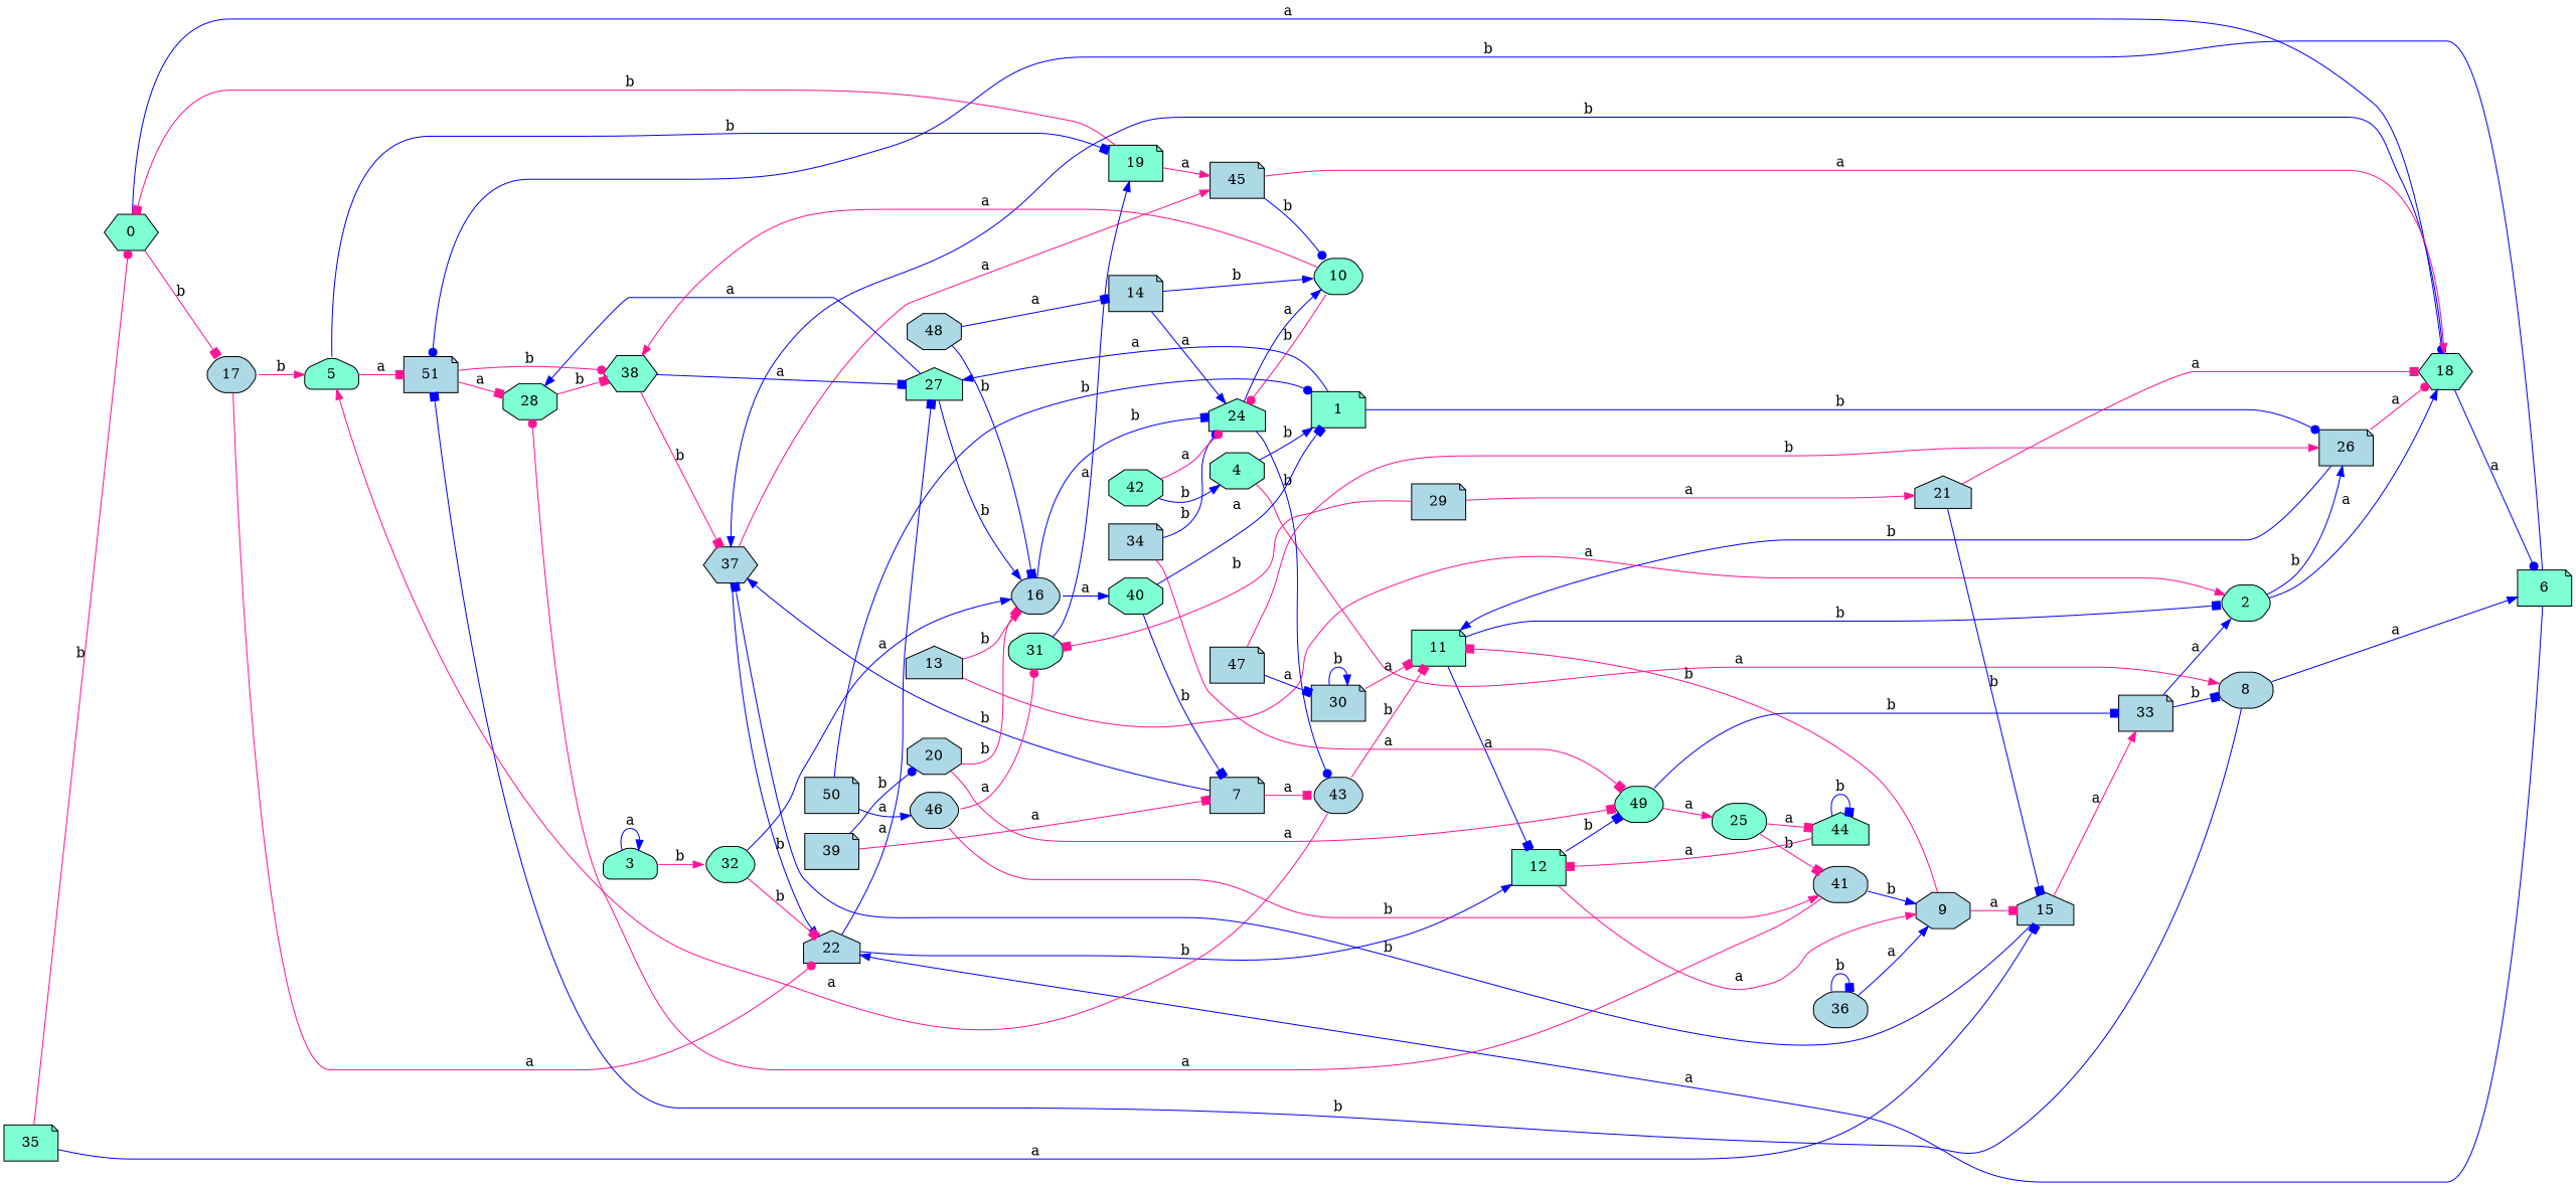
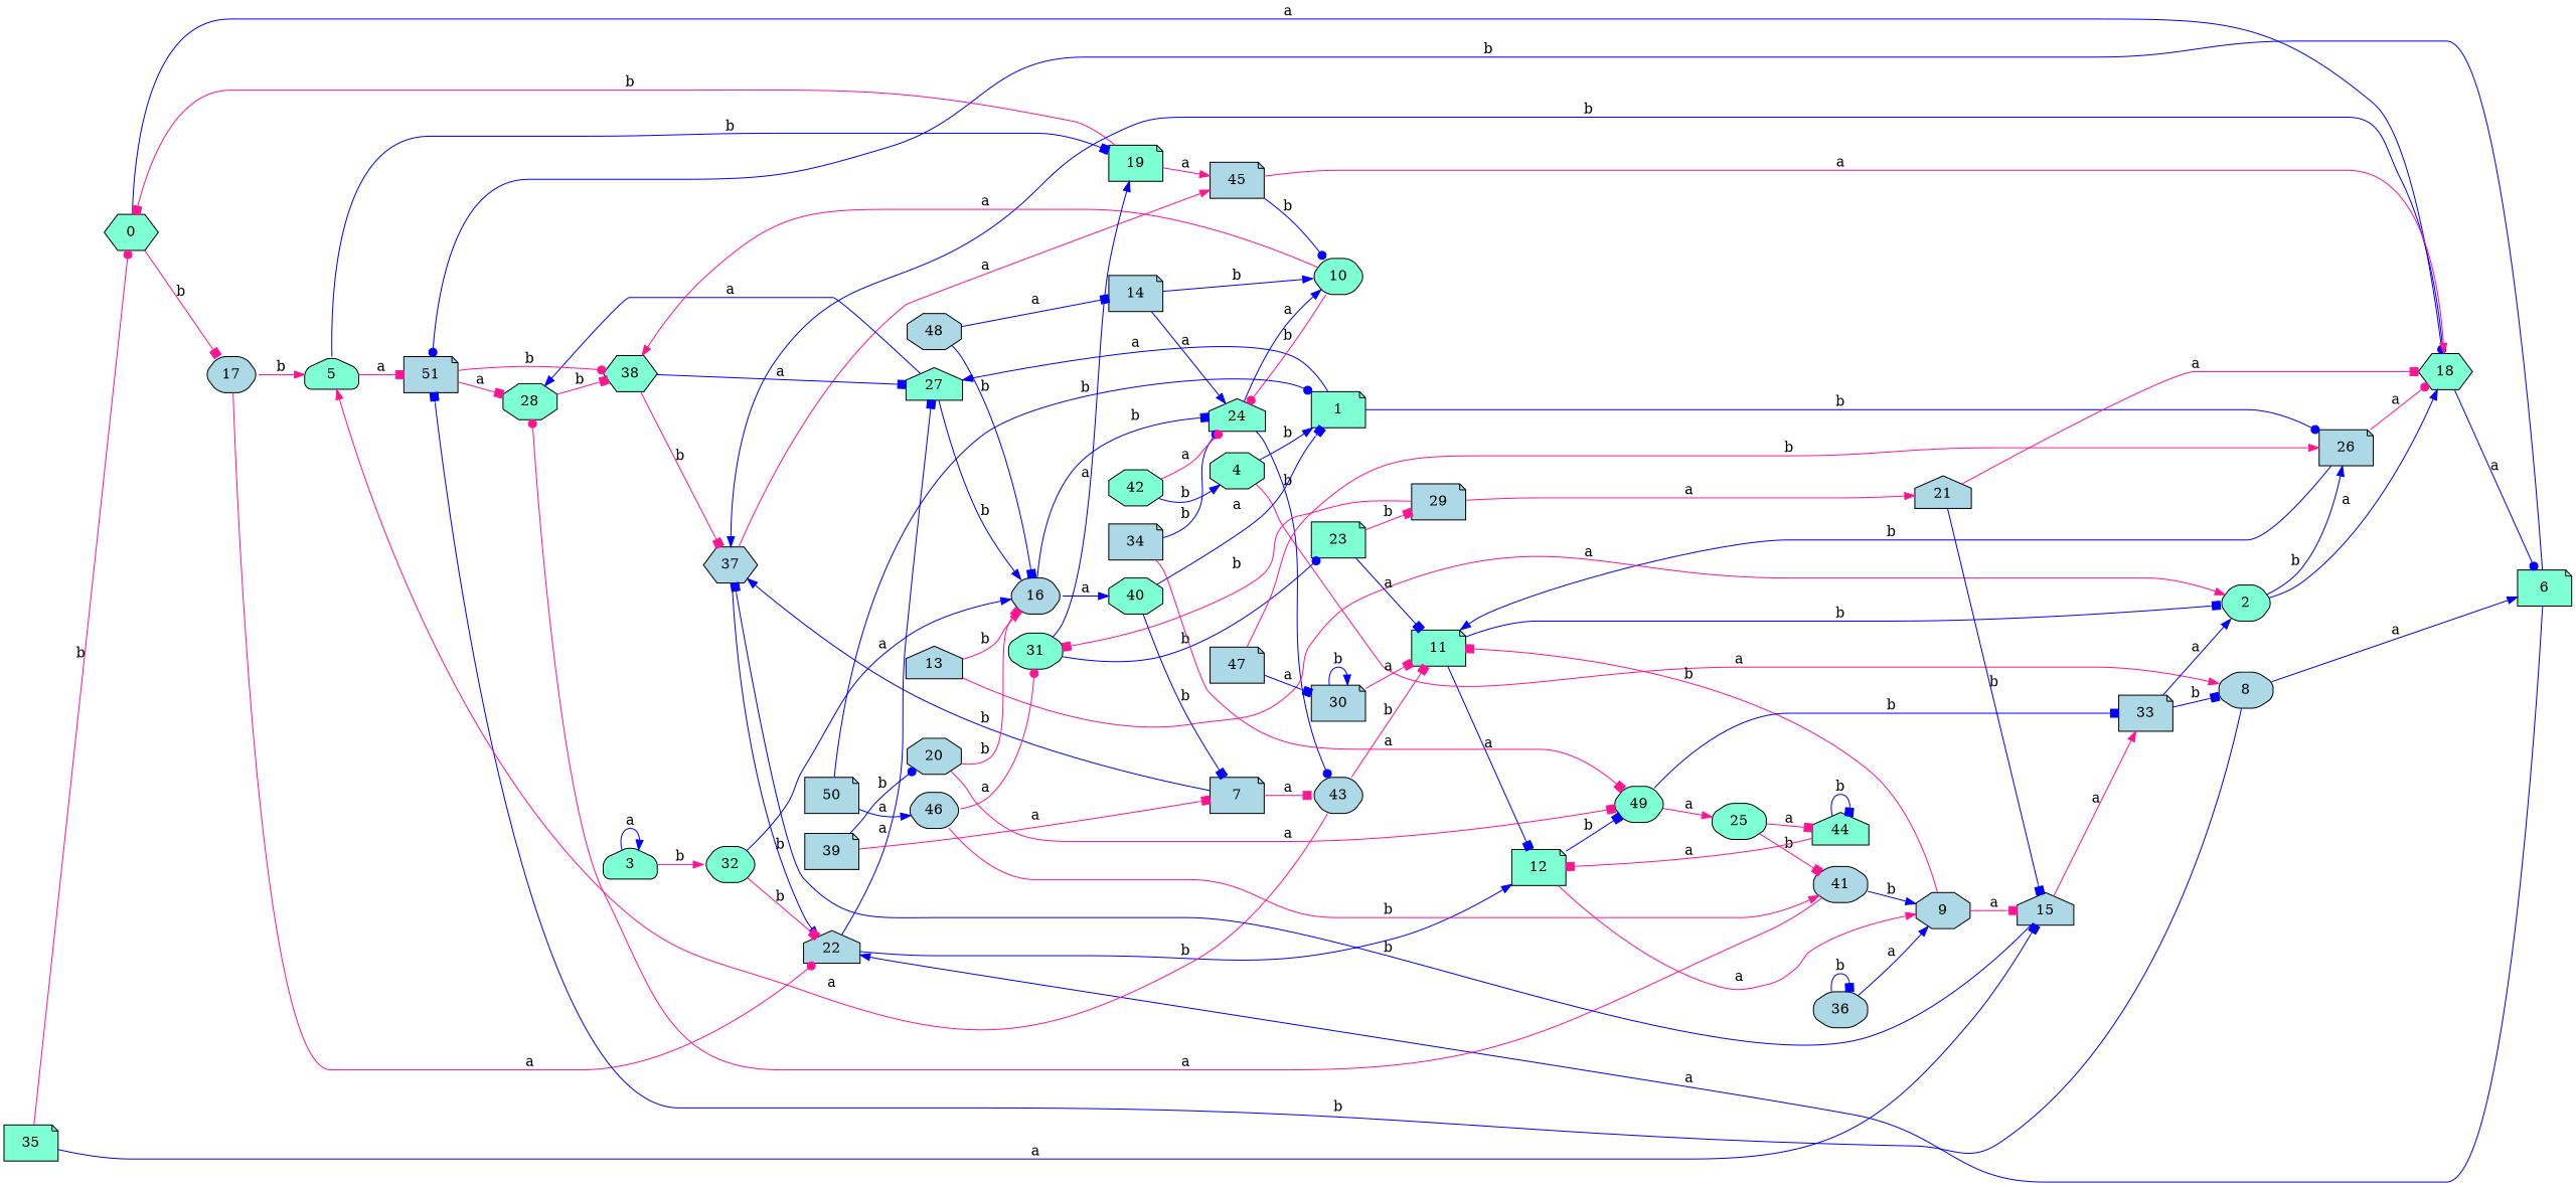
  digraph {
    rankdir=LR
    node [color=black fillcolor=lightblue shape=note style=filled]
    edge [arrowhead=box color=blue]
    n1 [fillcolor=aquamarine label=0 shape=hexagon]
    n2 [label=17 shape=hexagon style="rounded,filled"]
    n3 [fillcolor=aquamarine label=18 shape=hexagon]
    n4 [fillcolor=aquamarine label=5 shape=house style="rounded,filled"]
    n5 [label=22 shape=house]
    n6 [fillcolor=aquamarine label=6]
    n7 [label=37 shape=hexagon]
    n8 [fillcolor=aquamarine label=1]
    n9 [label=26]
    n10 [fillcolor=aquamarine label=27 shape=house]
    n11 [fillcolor=aquamarine label=11]
    n12 [label=16 shape=hexagon style="rounded,filled"]
    n13 [fillcolor=aquamarine label=28 shape=octagon]
    n14 [fillcolor=aquamarine label=2 shape=hexagon style="rounded,filled"]
    n15 [fillcolor=aquamarine label=3 shape=house style="rounded,filled"]
    n16 [fillcolor=aquamarine label=32 shape=hexagon style="rounded,filled"]
    n17 [fillcolor=aquamarine label=4 shape=octagon]
    n18 [label=8 shape=octagon style="rounded,filled"]
    n19 [label=51 style="rounded,filled"]
    n20 [fillcolor=aquamarine label=19]
    n21 [label=45 style="rounded,filled"]
    n22 [fillcolor=aquamarine label=38 shape=hexagon]
    n23 [fillcolor=aquamarine label=12 style="rounded,filled"]
    n24 [label=7]
    n25 [label=43 shape=hexagon style="rounded,filled"]
    n26 [label=9 shape=octagon]
    n27 [label=15 shape=house]
    n28 [label=33 style="rounded,filled"]
    n29 [fillcolor=aquamarine label=10 shape=hexagon style="rounded,filled"]
    n30 [fillcolor=aquamarine label=24 shape=house]
    n31 [fillcolor=aquamarine label=49 shape=hexagon style="rounded,filled"]
    n32 [fillcolor=aquamarine label=25 shape=octagon style="rounded,filled"]
    n33 [label=13 shape=house]
    n34 [fillcolor=aquamarine label=40 shape=octagon]
    n35 [label=14]
    n36 [label=20 shape=octagon]
    n37 [label=21 shape=house]
+   n38 [fillcolor=aquamarine label=23]
    n39 [label=29 style="rounded,filled"]
    n40 [fillcolor=aquamarine label=31 shape=octagon style="rounded,filled"]
    n41 [label=41 shape=octagon style="rounded,filled"]
    n42 [fillcolor=aquamarine label=44 shape=house]
    n43 [label=30]
    n44 [label=34]
    n45 [fillcolor=aquamarine label=35]
    n46 [label=36 shape=octagon style="rounded,filled"]
    n47 [label=39 style="rounded,filled"]
    n48 [fillcolor=aquamarine label=42 shape=octagon]
    n49 [label=46 shape=hexagon style="rounded,filled"]
    n50 [label=47]
    n51 [label=48 shape=octagon]
    n52 [label=50]
    n1 -> n2 [color=deeppink label=b]
    n1 -> n3 [arrowhead=dot label=a]
    n2 -> n4 [arrowhead=normal color=deeppink label=b]
    n2 -> n5 [arrowhead=dot color=deeppink label=a]
    n3 -> n6 [arrowhead=dot label=a]
    n3 -> n7 [arrowhead=normal label=b]
    n4 -> n19 [color=deeppink label=a]
    n4 -> n20 [label=b]
    n5 -> n10 [label=a]
    n5 -> n23 [arrowhead=normal label=b]
    n6 -> n5 [arrowhead=normal label=a]
    n6 -> n19 [arrowhead=dot label=b]
    n7 -> n5 [arrowhead=normal label=b]
    n7 -> n21 [arrowhead=normal color=deeppink label=a]
    n8 -> n9 [arrowhead=dot label=b]
    n8 -> n10 [arrowhead=normal label=a]
    n9 -> n3 [arrowhead=dot color=deeppink label=a]
    n9 -> n11 [arrowhead=normal label=b]
    n10 -> n12 [arrowhead=normal label=b]
    n10 -> n13 [arrowhead=normal label=a]
    n11 -> n14 [label=b]
    n11 -> n23 [label=a]
    n12 -> n30 [label=b]
    n12 -> n34 [arrowhead=normal label=a]
    n13 -> n22 [color=deeppink label=b]
    n14 -> n3 [arrowhead=normal label=a]
    n14 -> n9 [arrowhead=normal label=b]
    n15 -> n15 [arrowhead=normal label=a]
    n15 -> n16 [arrowhead=normal color=deeppink label=b]
    n16 -> n5 [color=deeppink label=b]
    n16 -> n12 [arrowhead=normal label=a]
    n17 -> n8 [arrowhead=normal label=b]
    n17 -> n18 [arrowhead=normal color=deeppink label=a]
    n18 -> n6 [arrowhead=normal label=a]
    n18 -> n19 [label=b]
    n19 -> n13 [color=deeppink label=a]
    n19 -> n22 [arrowhead=dot color=deeppink label=b]
    n20 -> n1 [color=deeppink label=b]
    n20 -> n21 [arrowhead=normal color=deeppink label=a]
    n21 -> n3 [arrowhead=normal color=deeppink label=a]
    n21 -> n29 [arrowhead=dot label=b]
    n22 -> n7 [color=deeppink label=b]
    n22 -> n10 [label=a]
    n23 -> n26 [arrowhead=normal color=deeppink label=a]
    n23 -> n31 [label=b]
    n24 -> n7 [arrowhead=normal label=b]
    n24 -> n25 [color=deeppink label=a]
    n25 -> n4 [arrowhead=normal color=deeppink label=a]
    n25 -> n11 [color=deeppink label=b]
    n26 -> n11 [color=deeppink label=b]
    n26 -> n27 [color=deeppink label=a]
    n27 -> n7 [label=b]
    n27 -> n28 [arrowhead=normal color=deeppink label=a]
    n28 -> n14 [arrowhead=normal label=a]
    n28 -> n18 [label=b]
    n29 -> n22 [arrowhead=normal color=deeppink label=a]
    n29 -> n30 [arrowhead=dot color=deeppink label=b]
    n30 -> n25 [arrowhead=dot label=b]
    n30 -> n29 [arrowhead=normal label=a]
    n31 -> n28 [label=b]
    n31 -> n32 [arrowhead=normal color=deeppink label=a]
    n32 -> n41 [color=deeppink label=b]
    n32 -> n42 [color=deeppink label=a]
    n33 -> n12 [arrowhead=normal color=deeppink label=b]
    n33 -> n14 [arrowhead=normal color=deeppink label=a]
    n34 -> n8 [label=a]
    n34 -> n24 [label=b]
    n35 -> n29 [arrowhead=normal label=b]
    n35 -> n30 [arrowhead=normal label=a]
    n36 -> n12 [color=deeppink label=b]
    n36 -> n31 [color=deeppink label=a]
    n37 -> n3 [color=deeppink label=a]
    n37 -> n27 [label=b]
+   n38 -> n11 [label=a]
+   n38 -> n39 [color=deeppink label=b]
    n39 -> n37 [arrowhead=normal color=deeppink label=a]
    n39 -> n40 [color=deeppink label=b]
    n40 -> n20 [arrowhead=normal label=a]
+   n40 -> n38 [arrowhead=dot label=b]
    n41 -> n13 [arrowhead=dot color=deeppink label=a]
    n41 -> n26 [arrowhead=normal label=b]
    n42 -> n23 [color=deeppink label=a]
    n42 -> n42 [label=b]
    n43 -> n11 [color=deeppink label=a]
    n43 -> n43 [arrowhead=normal label=b]
    n44 -> n30 [arrowhead=dot label=b]
    n44 -> n31 [color=deeppink label=a]
    n45 -> n1 [arrowhead=dot color=deeppink label=b]
    n45 -> n27 [label=a]
    n46 -> n26 [arrowhead=normal label=a]
    n46 -> n46 [label=b]
    n47 -> n24 [color=deeppink label=a]
    n47 -> n36 [arrowhead=dot label=b]
    n48 -> n17 [arrowhead=normal label=b]
    n48 -> n30 [arrowhead=dot color=deeppink label=a]
    n49 -> n40 [arrowhead=dot color=deeppink label=a]
    n49 -> n41 [arrowhead=normal color=deeppink label=b]
    n50 -> n9 [arrowhead=normal color=deeppink label=b]
    n50 -> n43 [label=a]
    n51 -> n12 [label=b]
    n51 -> n35 [label=a]
    n52 -> n8 [arrowhead=dot label=b]
    n52 -> n49 [arrowhead=normal label=a]
  }
